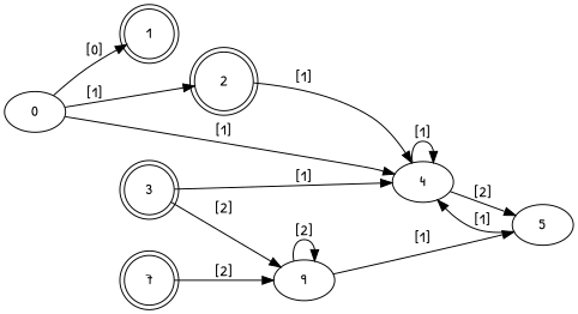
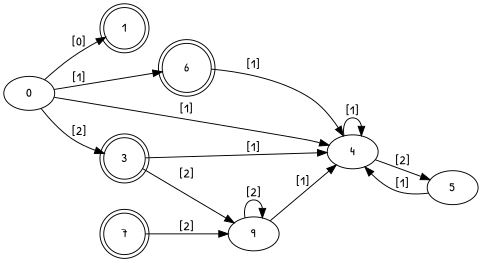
  digraph {
    fontname="Patrick Hand"
    rankdir=LR
    node [fontname="Patrick Hand"]
    edge [fontname="Patrick Hand"]
    1 [shape=doublecircle]
-   2 [shape=doublecircle]
+   2 [shape=doublecircle label=6]
    4
    5
    3 [shape=doublecircle]
    n6 [label=9]
    7 [shape=doublecircle]
    0
    2 -> 4 [label="[1]"]
    4 -> 4 [label="[1]"]
    4 -> 5 [label="[2]"]
    5 -> 4 [label="[1]"]
    3 -> 4 [label="[1]"]
    3 -> n6 [label="[2]"]
-   n6 -> 5 [label="[1]"]
+   n6 -> 4 [label="[1]"]
    n6 -> n6 [label="[2]"]
    7 -> n6 [label="[2]"]
    0 -> 1 [label="[0]"]
    0 -> 2 [label="[1]"]
    0 -> 4 [label="[1]"]
+   0 -> 3 [label="[2]"]
  }
